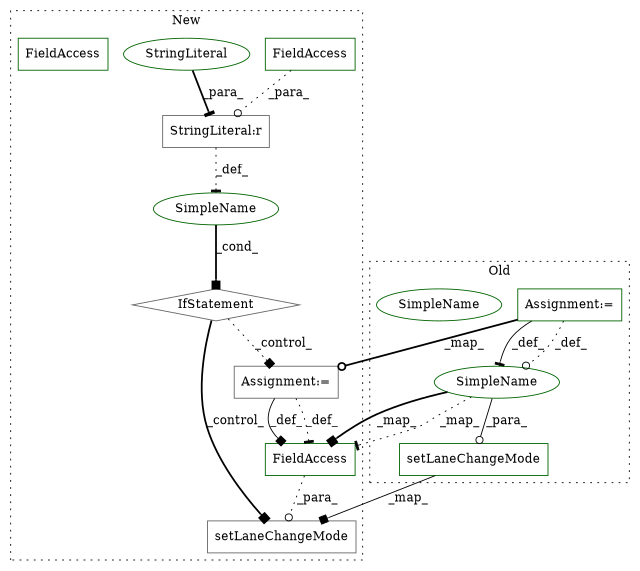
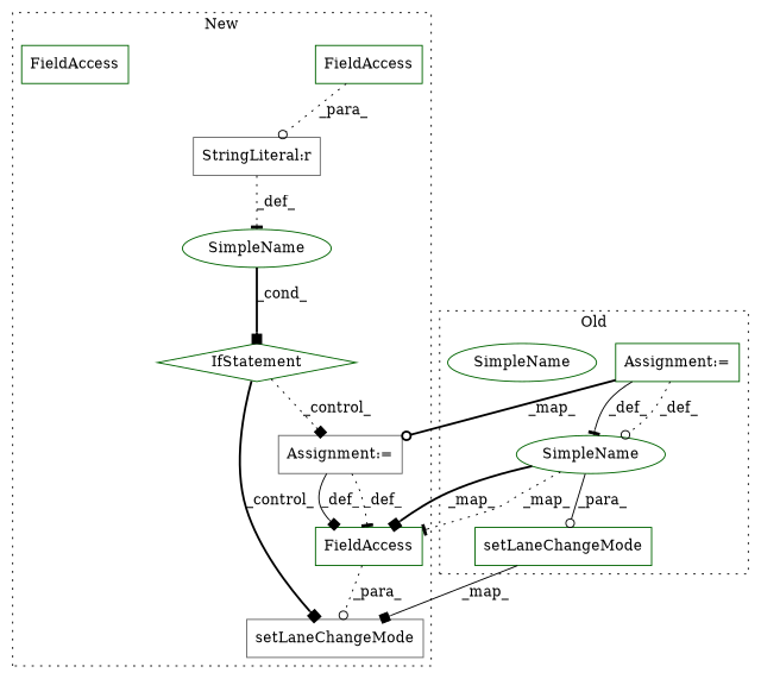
  digraph {
    node [a=42 color=darkgreen l=16 s=3929 shape=box]
    edge [arrowhead=box style=dotted]
    n1 [a=32 l="18,1" label=setLaneChangeMode s="4137,4178"]
    n2 [a=7 l=1 label="Assignment:=" s=3945]
    n3 [label=SimpleName shape=ellipse]
    n4 [label=SimpleName shape=ellipse]
    n5 [a=32 color=gray40 l="18,1" label=setLaneChangeMode s="4042,4083"]
    n6 [label=SimpleName shape=ellipse l="" s=""]
-   n7 [a=25 color=gray40 l="4,2" label=IfStatement s="3895,3924" shape=diamond]
+   n7 [a=25 l="4,2" label=IfStatement s="3895,3924" shape=diamond]
    n8 [a=27 color=gray40 l=4 label="StringLiteral:r" s=3913]
    n9 [a=22 l=14 label=FieldAccess s=3899]
-   n10 [a=45 l=7 label=StringLiteral s=3917 shape=ellipse]
    n11 [a=7 color=gray40 l=1 label="Assignment:=" s=3954]
    n12 [a=22 label=FieldAccess s=3938]
    n13 [a=22 label=FieldAccess s=3938]
    subgraph cluster_1 {
      label=Old
      style=dotted
      n1
      n2
      n3
      n4
    }
    subgraph cluster_2 {
      label=New
      style=dotted
      n5
      n6
      n7
      n8
      n9
-     n10
      n11
      n12
      n13
    }
    n1 -> n5 [label=_map_ style=solid]
    n2 -> n4 [arrowhead=tee label=_def_ style=solid]
    n2 -> n4 [arrowhead=odot label=_def_]
    n2 -> n11 [arrowhead=odot label=_map_ style=bold]
    n4 -> n1 [arrowhead=odot label=_para_ style=solid]
    n4 -> n13 [label=_map_ style=bold]
    n4 -> n13 [arrowhead=tee label=_map_]
    n6 -> n7 [label=_cond_ style=bold]
    n7 -> n5 [label=_control_ style=bold]
    n7 -> n11 [label=_control_]
    n8 -> n6 [arrowhead=tee label=_def_]
    n9 -> n8 [arrowhead=odot label=_para_]
-   n10 -> n8 [arrowhead=tee label=_para_ style=bold]
    n11 -> n13 [label=_def_ style=solid]
    n11 -> n13 [arrowhead=tee label=_def_]
    n13 -> n5 [arrowhead=odot label=_para_]
  }
